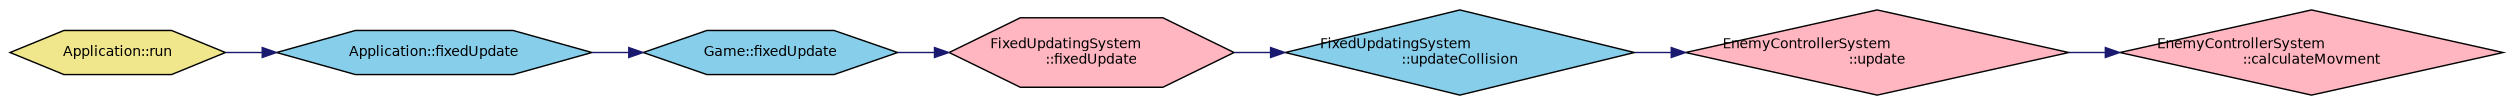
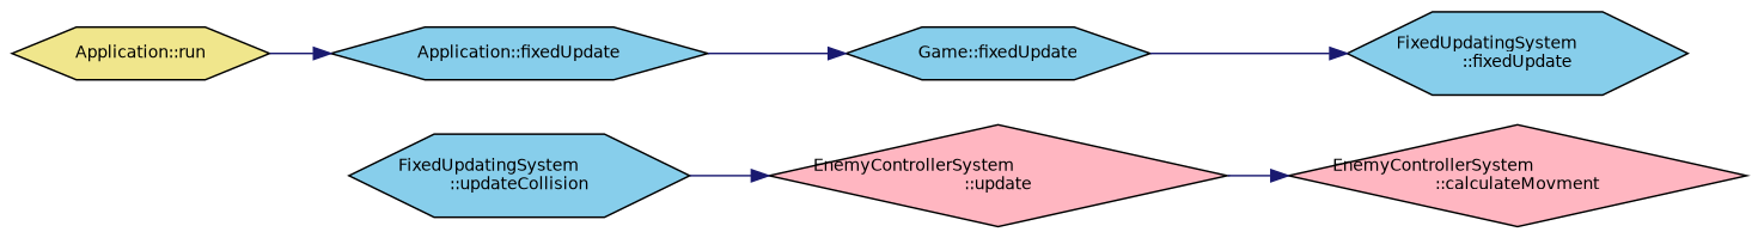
  digraph {
    rankdir=RL
    node [color=black fillcolor=skyblue fontname=Helvetica fontsize=10 shape=hexagon style=filled]
    edge [color=midnightblue dir=back fontname=Helvetica fontsize=10 labelfontname=Helvetica labelfontsize=10 style=solid]
    n1 [fillcolor=lightpink fontcolor=black height=0.2 label="EnemyControllerSystem\l::calculateMovment" shape=diamond width=0.4]
    n2 [fillcolor=lightpink height=0.2 label="EnemyControllerSystem\l::update" shape=diamond width=0.4]
-   n3 [height=0.2 label="FixedUpdatingSystem\l::updateCollision" shape=diamond width=0.4]
-   n4 [fillcolor=lightpink height=0.2 label="FixedUpdatingSystem\l::fixedUpdate" width=0.4]
+   n3 [height=0.2 label="FixedUpdatingSystem\l::updateCollision" width=0.4]
+   n4 [height=0.2 label="FixedUpdatingSystem\l::fixedUpdate" width=0.4]
    n5 [height=0.2 label="Game::fixedUpdate" width=0.4]
    n6 [height=0.2 label="Application::fixedUpdate" width=0.4]
    n7 [fillcolor=khaki height=0.2 label="Application::run" width=0.4]
    n1 -> n2
    n2 -> n3
-   n3 -> n4
    n4 -> n5
    n5 -> n6
    n6 -> n7
  }
